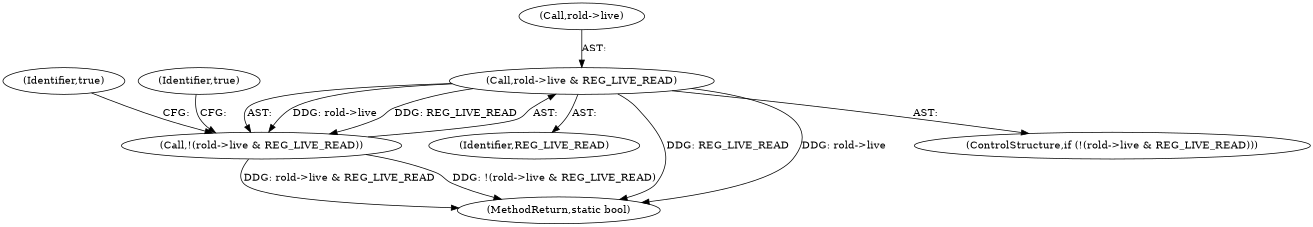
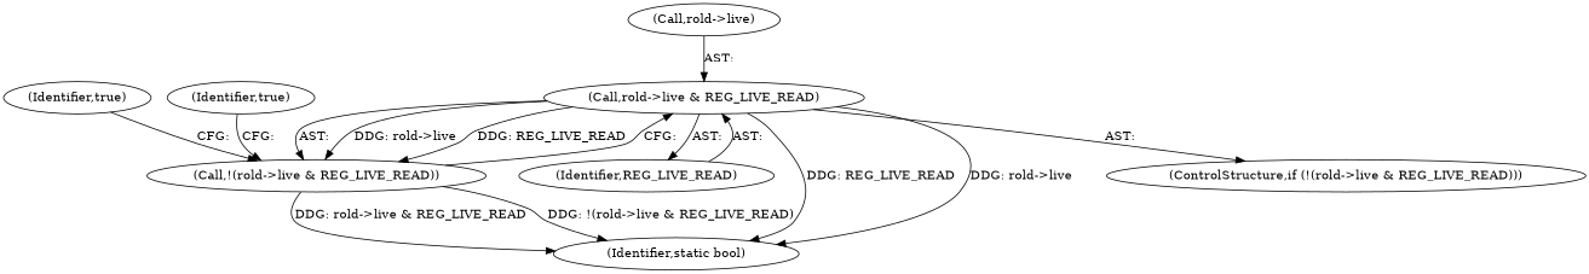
  digraph {
    n1 [label="(Call,rold->live & REG_LIVE_READ)"]
    n2 [label="(Call,!(rold->live & REG_LIVE_READ))"]
    n3 [label="(Identifier,REG_LIVE_READ)"]
-   n4 [label="(MethodReturn,static bool)"]
+   n4 [label="(Identifier,static bool)"]
    n5 [label="(ControlStructure,if (!(rold->live & REG_LIVE_READ)))"]
    n6 [label="(Call,rold->live)"]
    n7 [label="(Identifier,true)"]
    n8 [label="(Identifier,true)"]
    n1 -> n2 [label="AST: "]
    n1 -> n2 [label="DDG: rold->live"]
    n1 -> n2 [label="DDG: REG_LIVE_READ"]
    n1 -> n3 [label="AST: "]
    n1 -> n4 [label="DDG: REG_LIVE_READ"]
    n1 -> n4 [label="DDG: rold->live"]
    n1 -> n5 [label="AST: "]
-   n2 -> n1 [label="AST: "]
+   n2 -> n1 [label="CFG: "]
    n2 -> n4 [label="DDG: rold->live & REG_LIVE_READ"]
    n2 -> n4 [label="DDG: !(rold->live & REG_LIVE_READ)"]
+   n3 -> n1 [label="AST: "]
    n6 -> n1 [label="AST: "]
    n7 -> n2 [label="CFG: "]
    n8 -> n2 [label="CFG: "]
  }
